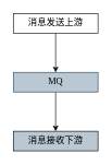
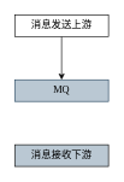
  <mxCell id="0" />
  <mxCell id="1" parent="0" />
  <mxCell id="2" style="edgeStyle=orthogonalEdgeStyle;rounded=0;orthogonalLoop=1;jettySize=auto;html=1;exitX=0.5;exitY=1;exitDx=0;exitDy=0;fontFamily=Verdana;fontSize=14;" edge="1" parent="1" source="3" target="5"><mxGeometry relative="1" as="geometry" /></mxCell>
  <mxCell id="3" value="消息发送上游" style="rounded=0;whiteSpace=wrap;html=1;fontSize=14;fontFamily=Verdana;" vertex="1" parent="1"><mxGeometry x="20" y="20" width="130" height="30" as="geometry" /></mxCell>
- <mxCell id="4" style="edgeStyle=orthogonalEdgeStyle;rounded=0;orthogonalLoop=1;jettySize=auto;html=1;exitX=0.5;exitY=1;exitDx=0;exitDy=0;fontFamily=Verdana;fontSize=14;" edge="1" parent="1" source="5" target="6"><mxGeometry relative="1" as="geometry" /></mxCell>
  <mxCell id="5" value="MQ" style="rounded=0;whiteSpace=wrap;html=1;fontSize=14;fontFamily=Verdana;fillColor=#bac8d3;strokeColor=#23445d;" vertex="1" parent="1"><mxGeometry x="20" y="110" width="130" height="30" as="geometry" /></mxCell>
  <mxCell id="6" value="消息接收下游" style="rounded=0;whiteSpace=wrap;html=1;fontSize=14;fontFamily=Verdana;fillColor=#bac8d3;" vertex="1" parent="1"><mxGeometry x="20" y="200" width="130" height="30" as="geometry" /></mxCell>
